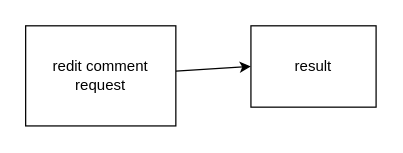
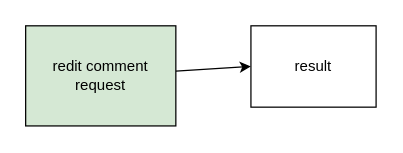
  <mxCell id="0" />
  <mxCell id="1" parent="0" />
  <mxCell id="2" style="edgeStyle=none;html=1;entryX=0;entryY=0.5;entryDx=0;entryDy=0;" edge="1" parent="1" source="3" target="4"><mxGeometry relative="1" as="geometry"><mxPoint x="190" y="60" as="targetPoint" /></mxGeometry></mxCell>
- <mxCell id="3" value="redit comment request" style="rounded=0;whiteSpace=wrap;html=1;" vertex="1" parent="1"><mxGeometry x="20" y="20" width="120" height="80" as="geometry" /></mxCell>
+ <mxCell id="3" value="redit comment request" style="rounded=0;whiteSpace=wrap;html=1;fillColor=#d5e8d4;" vertex="1" parent="1"><mxGeometry x="20" y="20" width="120" height="80" as="geometry" /></mxCell>
  <mxCell id="4" value="result" style="rounded=0;whiteSpace=wrap;html=1;" vertex="1" parent="1"><mxGeometry x="200" y="20" width="100" height="65" as="geometry" /></mxCell>
